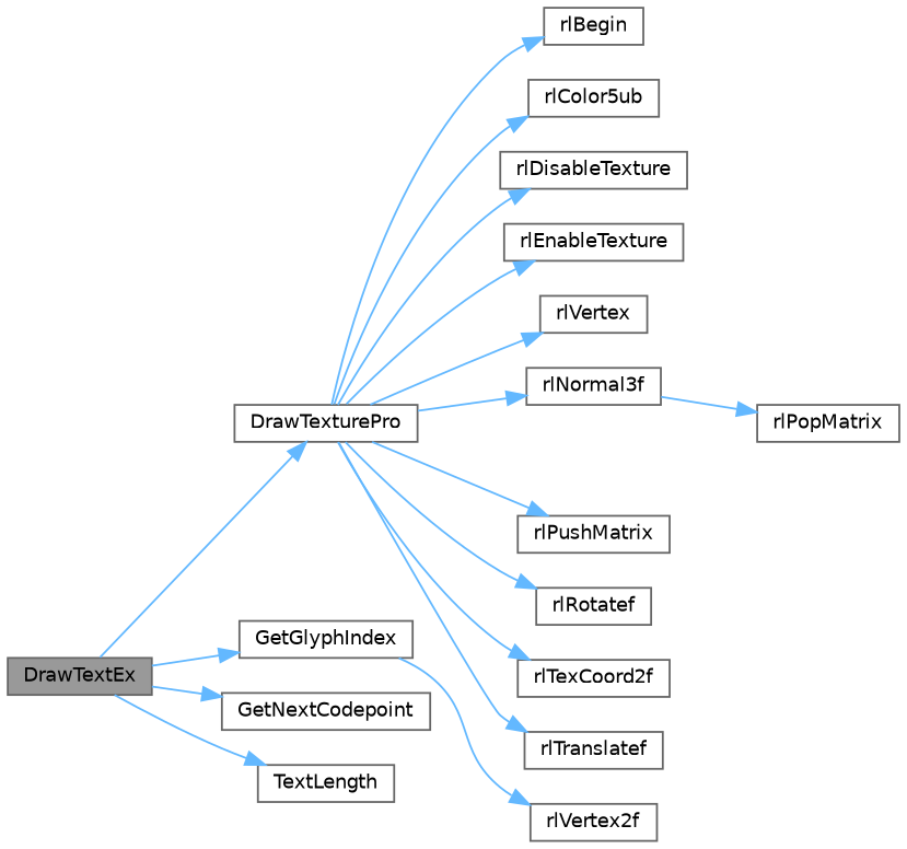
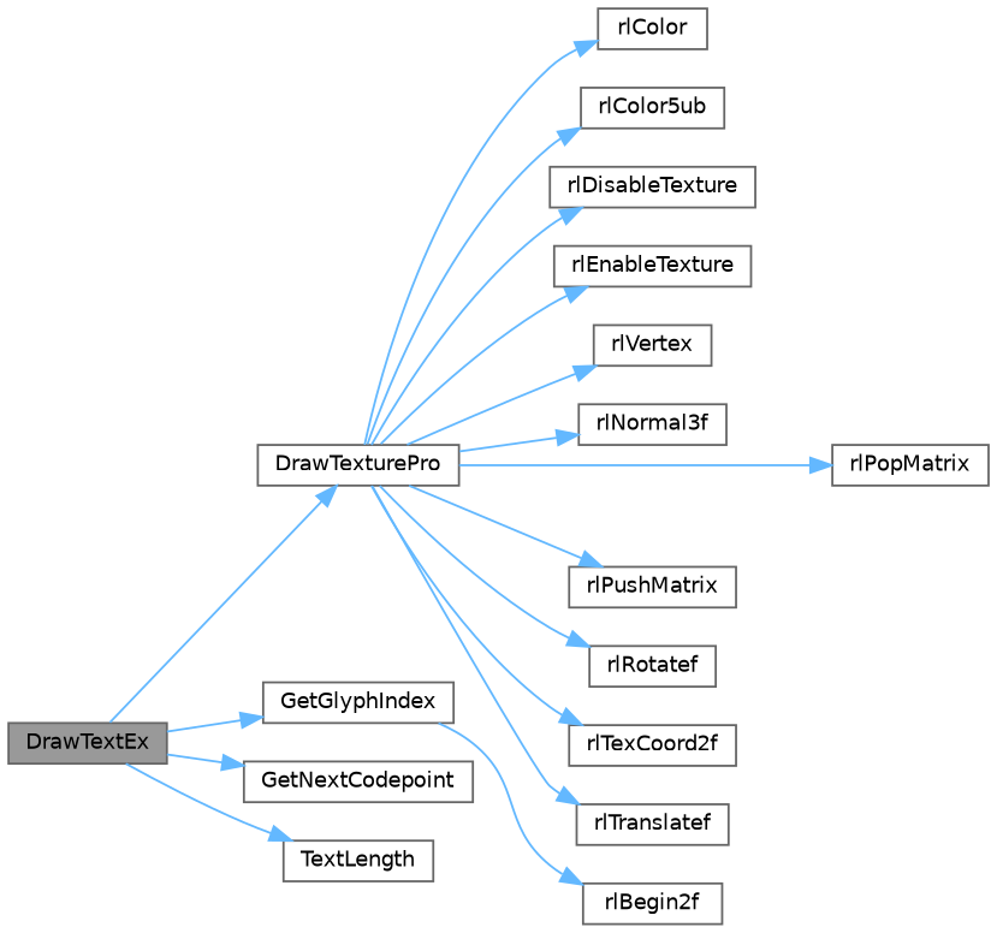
  digraph {
    rankdir=LR
    node [color=grey40 fillcolor=white fontname=Helvetica fontsize=10 shape=box style=filled]
    edge [color=steelblue1 fontname=Helvetica fontsize=10 labelfontname=Helvetica labelfontsize=10 style=solid]
    n1 [color=gray40 fillcolor=grey60 fontcolor=black height=0.2 label=DrawTextEx width=0.4]
    n2 [height=0.2 label=DrawTexturePro width=0.4]
    n3 [height=0.2 label=GetGlyphIndex width=0.4]
    n4 [height=0.2 label=GetNextCodepoint width=0.4]
    n5 [height=0.2 label=TextLength width=0.4]
-   n6 [height=0.2 label=rlBegin width=0.4]
+   n6 [height=0.2 label=rlColor width=0.4]
    n7 [height=0.2 label=rlColor5ub width=0.4]
    n8 [height=0.2 label=rlDisableTexture width=0.4]
    n9 [height=0.2 label=rlEnableTexture width=0.4]
    n10 [height=0.2 label=rlVertex width=0.4]
    n11 [height=0.2 label=rlNormal3f width=0.4]
    n12 [height=0.2 label=rlPopMatrix width=0.4]
    n13 [height=0.2 label=rlPushMatrix width=0.4]
    n14 [height=0.2 label=rlRotatef width=0.4]
    n15 [height=0.2 label=rlTexCoord2f width=0.4]
    n16 [height=0.2 label=rlTranslatef width=0.4]
-   n17 [height=0.2 label=rlVertex2f width=0.4]
+   n17 [height=0.2 label=rlBegin2f width=0.4]
    n1 -> n2
    n1 -> n3
    n1 -> n4
    n1 -> n5
    n2 -> n6
    n2 -> n7
    n2 -> n8
    n2 -> n9
    n2 -> n10
    n2 -> n11
-   n11 -> n12
+   n2 -> n12
    n2 -> n13
    n2 -> n14
    n2 -> n15
    n2 -> n16
    n3 -> n17
  }
